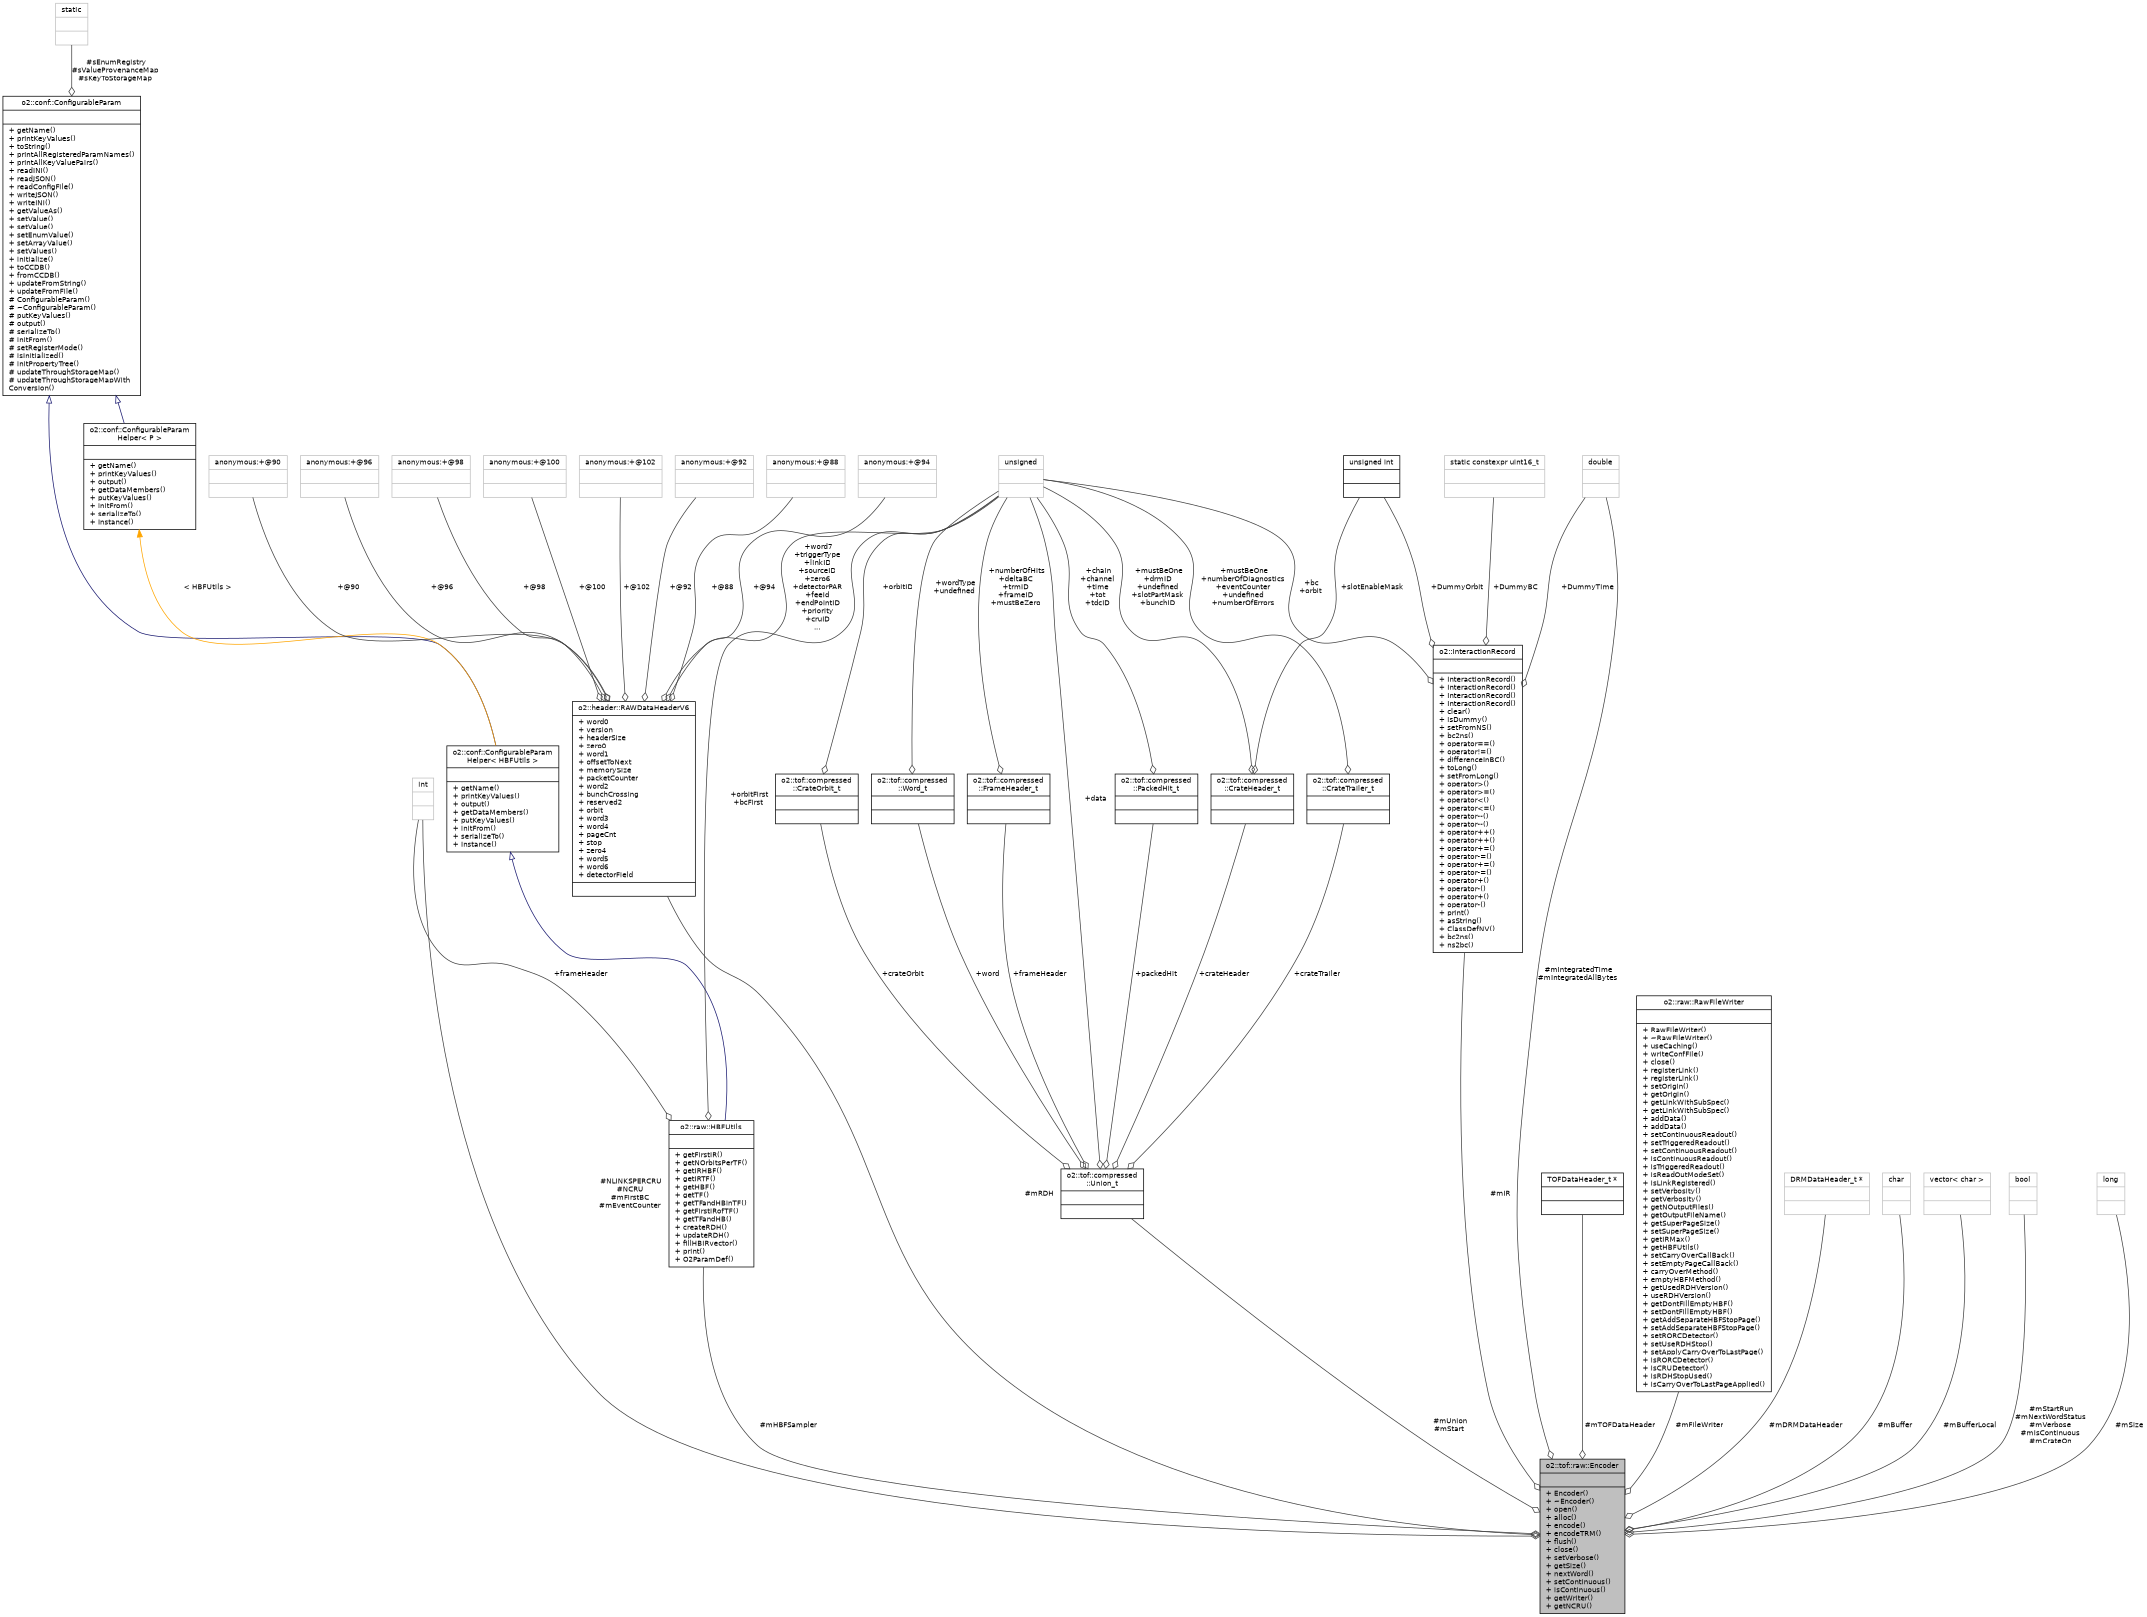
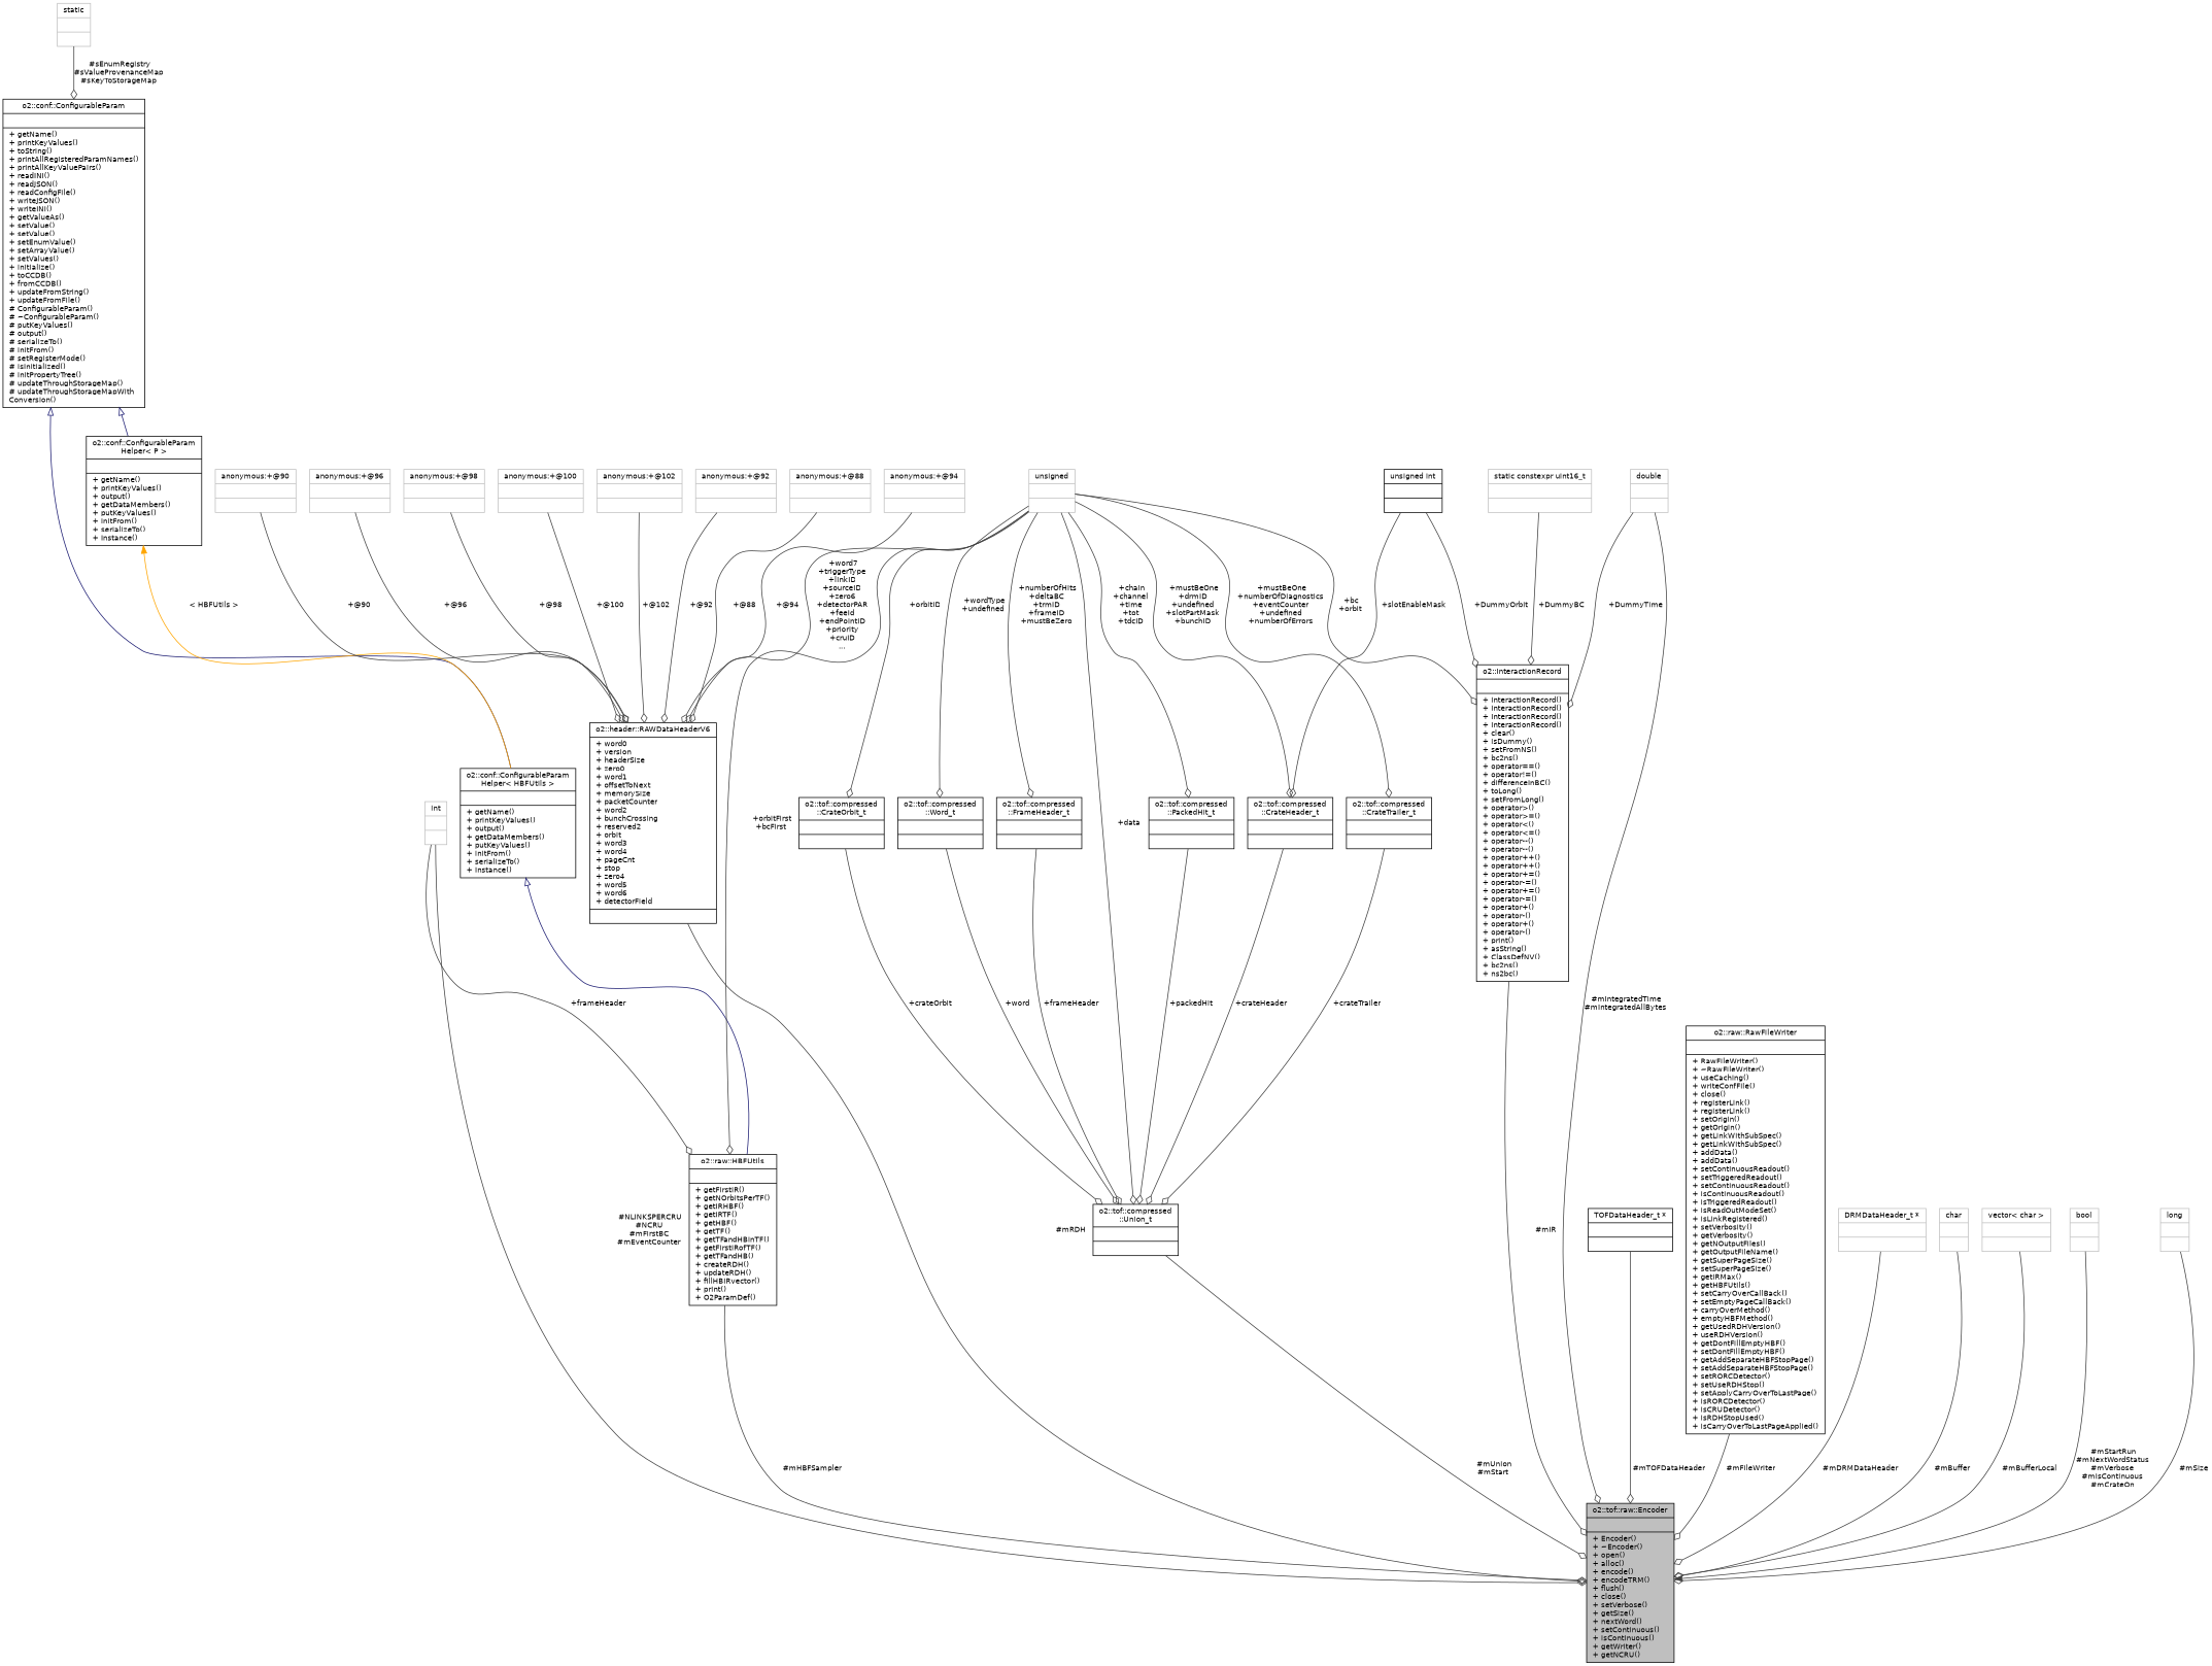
  digraph {
    node [color=grey75 fontname=Helvetica fontsize=10 shape=record]
    edge [arrowhead=odiamond color=grey25 fontname=Helvetica fontsize=10 labelfontname=Helvetica labelfontsize=10 style=solid]
    n1 [color=black fillcolor=grey75 fontcolor=black height=0.2 label="{o2::tof::raw::Encoder\n||+ Encoder()\l+ ~Encoder()\l+ open()\l+ alloc()\l+ encode()\l+ encodeTRM()\l+ flush()\l+ close()\l+ setVerbose()\l+ getSize()\l+ nextWord()\l+ setContinuous()\l+ isContinuous()\l+ getWriter()\l+ getNCRU()\l}" style=filled width=0.4]
    n2 [color=black height=0.2 label="{o2::raw::HBFUtils\n||+ getFirstIR()\l+ getNOrbitsPerTF()\l+ getIRHBF()\l+ getIRTF()\l+ getHBF()\l+ getTF()\l+ getTFandHBinTF()\l+ getFirstIRofTF()\l+ getTFandHB()\l+ createRDH()\l+ updateRDH()\l+ fillHBIRvector()\l+ print()\l+ O2ParamDef()\l}" width=0.4]
    n3 [color=black height=0.2 label="{o2::conf::ConfigurableParam\lHelper\< HBFUtils \>\n||+ getName()\l+ printKeyValues()\l+ output()\l+ getDataMembers()\l+ putKeyValues()\l+ initFrom()\l+ serializeTo()\l+ Instance()\l}" width=0.4]
    n4 [color=black height=0.2 label="{o2::conf::ConfigurableParam\n||+ getName()\l+ printKeyValues()\l+ toString()\l+ printAllRegisteredParamNames()\l+ printAllKeyValuePairs()\l+ readINI()\l+ readJSON()\l+ readConfigFile()\l+ writeJSON()\l+ writeINI()\l+ getValueAs()\l+ setValue()\l+ setValue()\l+ setEnumValue()\l+ setArrayValue()\l+ setValues()\l+ initialize()\l+ toCCDB()\l+ fromCCDB()\l+ updateFromString()\l+ updateFromFile()\l# ConfigurableParam()\l# ~ConfigurableParam()\l# putKeyValues()\l# output()\l# serializeTo()\l# initFrom()\l# setRegisterMode()\l# isInitialized()\l# initPropertyTree()\l# updateThroughStorageMap()\l# updateThroughStorageMapWith\lConversion()\l}" width=0.4]
    n5 [color=black height=0.2 label="{o2::conf::ConfigurableParam\lHelper\< P \>\n||+ getName()\l+ printKeyValues()\l+ output()\l+ getDataMembers()\l+ putKeyValues()\l+ initFrom()\l+ serializeTo()\l+ Instance()\l}" width=0.4]
    n6 [height=0.2 label="{static\n||}" width=0.4]
    n7 [height=0.2 label="{int\n||}" width=0.4]
    n8 [height=0.2 label="{unsigned\n||}" width=0.4]
    n9 [color=black height=0.2 label="{o2::header::RAWDataHeaderV6\n|+ word0\l+ version\l+ headerSize\l+ zero0\l+ word1\l+ offsetToNext\l+ memorySize\l+ packetCounter\l+ word2\l+ bunchCrossing\l+ reserved2\l+ orbit\l+ word3\l+ word4\l+ pageCnt\l+ stop\l+ zero4\l+ word5\l+ word6\l+ detectorField\l|}" width=0.4]
    n10 [color=black height=0.2 label="{o2::InteractionRecord\n||+ InteractionRecord()\l+ InteractionRecord()\l+ InteractionRecord()\l+ InteractionRecord()\l+ clear()\l+ isDummy()\l+ setFromNS()\l+ bc2ns()\l+ operator==()\l+ operator!=()\l+ differenceInBC()\l+ toLong()\l+ setFromLong()\l+ operator\>()\l+ operator\>=()\l+ operator\<()\l+ operator\<=()\l+ operator--()\l+ operator--()\l+ operator++()\l+ operator++()\l+ operator+=()\l+ operator-=()\l+ operator+=()\l+ operator-=()\l+ operator+()\l+ operator-()\l+ operator+()\l+ operator-()\l+ print()\l+ asString()\l+ ClassDefNV()\l+ bc2ns()\l+ ns2bc()\l}" width=0.4]
    n11 [color=black height=0.2 label="{o2::tof::compressed\l::Union_t\n||}" width=0.4]
    n12 [color=black height=0.2 label="{o2::tof::compressed\l::PackedHit_t\n||}" width=0.4]
    n13 [color=black height=0.2 label="{o2::tof::compressed\l::CrateTrailer_t\n||}" width=0.4]
    n14 [color=black height=0.2 label="{o2::tof::compressed\l::CrateOrbit_t\n||}" width=0.4]
    n15 [color=black height=0.2 label="{o2::tof::compressed\l::Word_t\n||}" width=0.4]
    n16 [color=black height=0.2 label="{o2::tof::compressed\l::FrameHeader_t\n||}" width=0.4]
    n17 [color=black height=0.2 label="{o2::tof::compressed\l::CrateHeader_t\n||}" width=0.4]
    n18 [height=0.2 label="{anonymous:+@102\n||}" width=0.4]
    n19 [height=0.2 label="{anonymous:+@92\n||}" width=0.4]
    n20 [height=0.2 label="{anonymous:+@88\n||}" width=0.4]
    n21 [height=0.2 label="{anonymous:+@94\n||}" width=0.4]
    n22 [height=0.2 label="{anonymous:+@90\n||}" width=0.4]
    n23 [height=0.2 label="{anonymous:+@96\n||}" width=0.4]
    n24 [height=0.2 label="{anonymous:+@98\n||}" width=0.4]
    n25 [height=0.2 label="{anonymous:+@100\n||}" width=0.4]
    n26 [height=0.2 label="{double\n||}" width=0.4]
    n27 [color=black height=0.2 label="{unsigned int\n||}" width=0.4]
    n28 [height=0.2 label="{static constexpr uint16_t\n||}" width=0.4]
    n29 [color=black height=0.2 label="{TOFDataHeader_t *\n||}" width=0.4]
    n30 [color=black height=0.2 label="{o2::raw::RawFileWriter\n||+ RawFileWriter()\l+ ~RawFileWriter()\l+ useCaching()\l+ writeConfFile()\l+ close()\l+ registerLink()\l+ registerLink()\l+ setOrigin()\l+ getOrigin()\l+ getLinkWithSubSpec()\l+ getLinkWithSubSpec()\l+ addData()\l+ addData()\l+ setContinuousReadout()\l+ setTriggeredReadout()\l+ setContinuousReadout()\l+ isContinuousReadout()\l+ isTriggeredReadout()\l+ isReadOutModeSet()\l+ isLinkRegistered()\l+ setVerbosity()\l+ getVerbosity()\l+ getNOutputFiles()\l+ getOutputFileName()\l+ getSuperPageSize()\l+ setSuperPageSize()\l+ getIRMax()\l+ getHBFUtils()\l+ setCarryOverCallBack()\l+ setEmptyPageCallBack()\l+ carryOverMethod()\l+ emptyHBFMethod()\l+ getUsedRDHVersion()\l+ useRDHVersion()\l+ getDontFillEmptyHBF()\l+ setDontFillEmptyHBF()\l+ getAddSeparateHBFStopPage()\l+ setAddSeparateHBFStopPage()\l+ setRORCDetector()\l+ setUseRDHStop()\l+ setApplyCarryOverToLastPage()\l+ isRORCDetector()\l+ isCRUDetector()\l+ isRDHStopUsed()\l+ isCarryOverToLastPageApplied()\l}" width=0.4]
    n31 [height=0.2 label="{DRMDataHeader_t *\n||}" width=0.4]
    n32 [height=0.2 label="{char\n||}" width=0.4]
    n33 [height=0.2 label="{vector\< char \>\n||}" width=0.4]
    n34 [height=0.2 label="{bool\n||}" width=0.4]
    n35 [height=0.2 label="{long\n||}" width=0.4]
    n2 -> n1 [label=" #mHBFSampler"]
    n3 -> n2 [arrowtail=onormal color=midnightblue dir=back arrowhead=""]
    n4 -> n3 [arrowtail=onormal color=midnightblue dir=back arrowhead=""]
    n4 -> n5 [arrowtail=onormal color=midnightblue dir=back arrowhead=""]
    n5 -> n3 [color=orange dir=back label=" \< HBFUtils \>" arrowhead=""]
    n6 -> n4 [label=" #sEnumRegistry\n#sValueProvenanceMap\n#sKeyToStorageMap"]
    n7 -> n1 [label=" #NLINKSPERCRU\n#NCRU\n#mFirstBC\n#mEventCounter"]
    n7 -> n2 [label=" +frameHeader"]
    n8 -> n2 [label=" +orbitFirst\n+bcFirst"]
    n8 -> n9 [label=" +word7\n+triggerType\n+linkID\n+sourceID\n+zero6\n+detectorPAR\n+feeId\n+endPointID\n+priority\n+cruID\n..."]
    n8 -> n10 [label=" +bc\n+orbit"]
    n8 -> n11 [label=" +data"]
    n8 -> n12 [label=" +chain\n+channel\n+time\n+tot\n+tdcID"]
    n8 -> n13 [label=" +mustBeOne\n+numberOfDiagnostics\n+eventCounter\n+undefined\n+numberOfErrors"]
    n8 -> n14 [label=" +orbitID"]
    n8 -> n15 [label=" +wordType\n+undefined"]
    n8 -> n16 [label=" +numberOfHits\n+deltaBC\n+trmID\n+frameID\n+mustBeZero"]
    n8 -> n17 [label=" +mustBeOne\n+drmID\n+undefined\n+slotPartMask\n+bunchID"]
    n9 -> n1 [label=" #mRDH"]
    n10 -> n1 [label=" #mIR"]
    n11 -> n1 [label=" #mUnion\n#mStart"]
    n12 -> n11 [label=" +packedHit"]
    n13 -> n11 [label=" +crateTrailer"]
    n14 -> n11 [label=" +crateOrbit"]
    n15 -> n11 [label=" +word"]
    n16 -> n11 [label=" +frameHeader"]
    n17 -> n11 [label=" +crateHeader"]
    n18 -> n9 [label=" +@102"]
    n19 -> n9 [label=" +@92"]
    n20 -> n9 [label=" +@88"]
    n21 -> n9 [label=" +@94"]
    n22 -> n9 [label=" +@90"]
    n23 -> n9 [label=" +@96"]
    n24 -> n9 [label=" +@98"]
    n25 -> n9 [label=" +@100"]
    n26 -> n1 [label=" #mIntegratedTime\n#mIntegratedAllBytes"]
    n26 -> n10 [label=" +DummyTime"]
    n27 -> n10 [label=" +DummyOrbit"]
    n27 -> n17 [label=" +slotEnableMask"]
    n28 -> n10 [label=" +DummyBC"]
    n29 -> n1 [label=" #mTOFDataHeader"]
    n30 -> n1 [label=" #mFileWriter"]
    n31 -> n1 [label=" #mDRMDataHeader"]
    n32 -> n1 [label=" #mBuffer"]
    n33 -> n1 [label=" #mBufferLocal"]
-   n34 -> n1 [label=" #mStartRun\n#mNextWordStatus\n#mVerbose\n#mIsContinuous\n#mCrateOn"]
+   n34 -> n1 [arrowhead=normal label=" #mStartRun\n#mNextWordStatus\n#mVerbose\n#mIsContinuous\n#mCrateOn"]
    n35 -> n1 [label=" #mSize"]
  }
